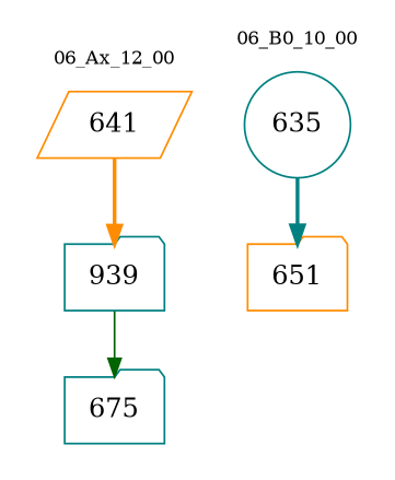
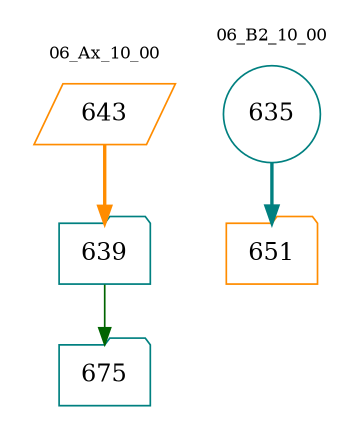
  digraph {
    node [color=teal shape=folder]
    edge [style=bold]
-   n1 [color=darkorange label=641 shape=parallelogram]
-   n2 [label=939]
+   n1 [color=darkorange label=643 shape=parallelogram]
+   n2 [label=639]
    n3 [label=675]
    n4 [label=635 shape=circle]
    n5 [color=darkorange label=651]
    subgraph cluster_1 {
      color=white
      fontsize=10
-     label="06_Ax_12_00"
+     label="06_Ax_10_00"
      n1
      n2
      n3
    }
    subgraph cluster_2 {
      color=white
      fontsize=10
-     label="06_B0_10_00"
+     label="06_B2_10_00"
      n4
      n5
    }
    n1 -> n2 [color=darkorange]
    n2 -> n3 [color=darkgreen style=solid]
    n4 -> n5 [color=teal]
  }
